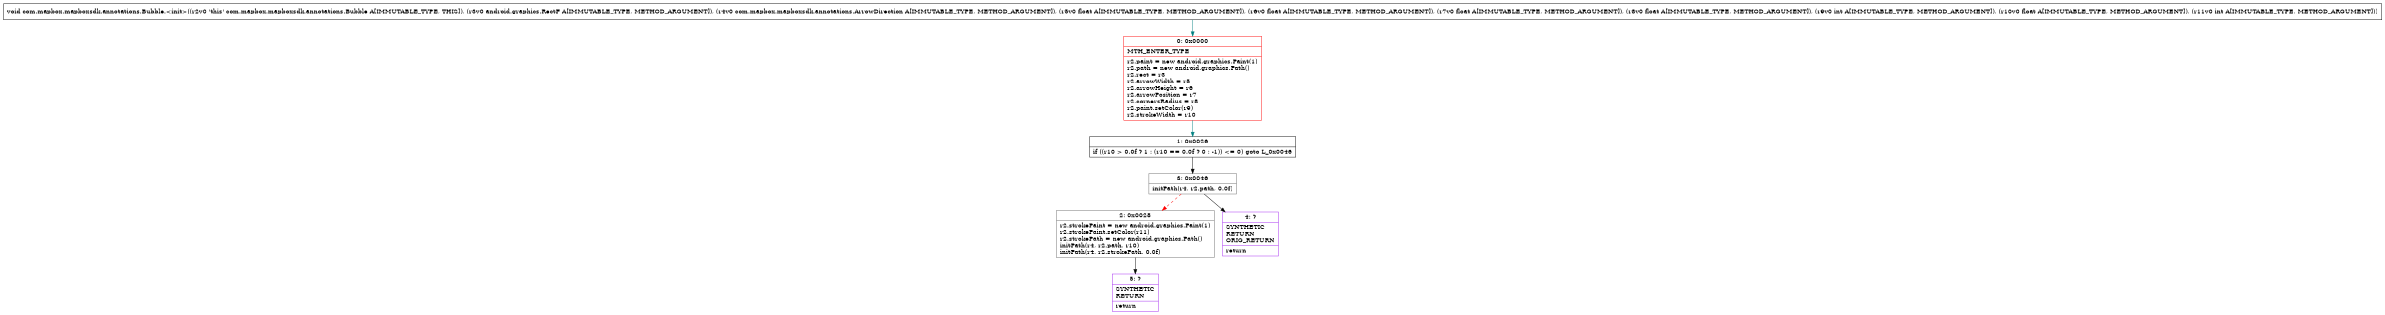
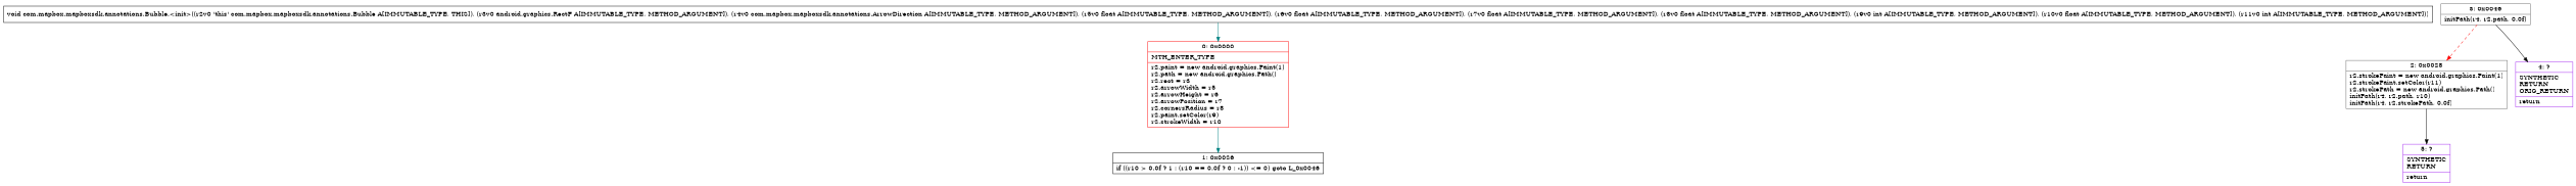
  digraph {
    node [color=black shape=record]
    edge [color=black]
    n1 [color=red label="{0\:\ 0x0000|MTH_ENTER_TYPE\l|r2.paint = new android.graphics.Paint(1)\lr2.path = new android.graphics.Path()\lr2.rect = r3\lr2.arrowWidth = r5\lr2.arrowHeight = r6\lr2.arrowPosition = r7\lr2.cornersRadius = r8\lr2.paint.setColor(r9)\lr2.strokeWidth = r10\l}"]
    n2 [label="{1\:\ 0x0026|if ((r10 \> 0.0f ? 1 : (r10 == 0.0f ? 0 : \-1)) \<= 0) goto L_0x0046\l}"]
    n3 [color=gray40 label="{3\:\ 0x0046|initPath(r4, r2.path, 0.0f)\l}"]
    n4 [color=gray40 label="{2\:\ 0x0028|r2.strokePaint = new android.graphics.Paint(1)\lr2.strokePaint.setColor(r11)\lr2.strokePath = new android.graphics.Path()\linitPath(r4, r2.path, r10)\linitPath(r4, r2.strokePath, 0.0f)\l}"]
    n5 [color=purple label="{5\:\ ?|SYNTHETIC\lRETURN\l|return\l}"]
    n6 [color=purple label="{4\:\ ?|SYNTHETIC\lRETURN\lORIG_RETURN\l|return\l}"]
    n7 [label="{void com.mapbox.mapboxsdk.annotations.Bubble.\<init\>((r2v0 'this' com.mapbox.mapboxsdk.annotations.Bubble A[IMMUTABLE_TYPE, THIS]), (r3v0 android.graphics.RectF A[IMMUTABLE_TYPE, METHOD_ARGUMENT]), (r4v0 com.mapbox.mapboxsdk.annotations.ArrowDirection A[IMMUTABLE_TYPE, METHOD_ARGUMENT]), (r5v0 float A[IMMUTABLE_TYPE, METHOD_ARGUMENT]), (r6v0 float A[IMMUTABLE_TYPE, METHOD_ARGUMENT]), (r7v0 float A[IMMUTABLE_TYPE, METHOD_ARGUMENT]), (r8v0 float A[IMMUTABLE_TYPE, METHOD_ARGUMENT]), (r9v0 int A[IMMUTABLE_TYPE, METHOD_ARGUMENT]), (r10v0 float A[IMMUTABLE_TYPE, METHOD_ARGUMENT]), (r11v0 int A[IMMUTABLE_TYPE, METHOD_ARGUMENT])) }"]
    n1 -> n2 [color=teal]
-   n2 -> n3
    n3 -> n4 [color=red style=dashed]
    n3 -> n6
    n4 -> n5
    n7 -> n1 [color=teal]
  }
